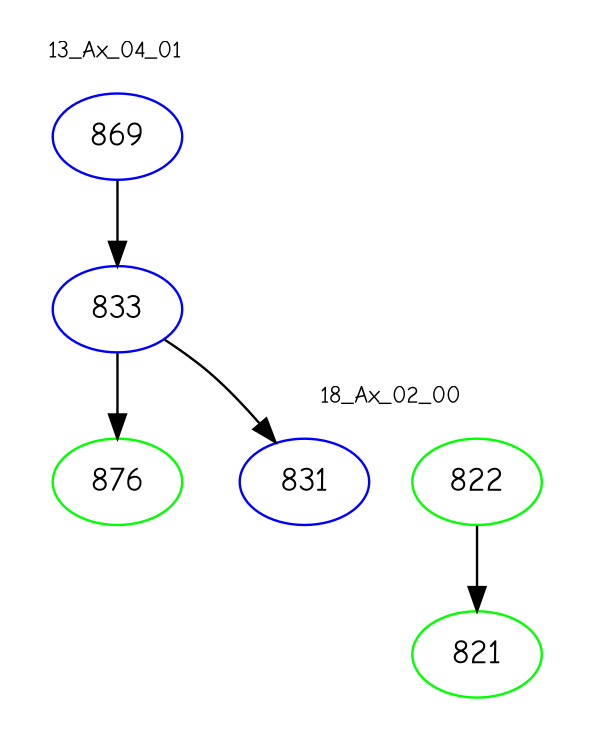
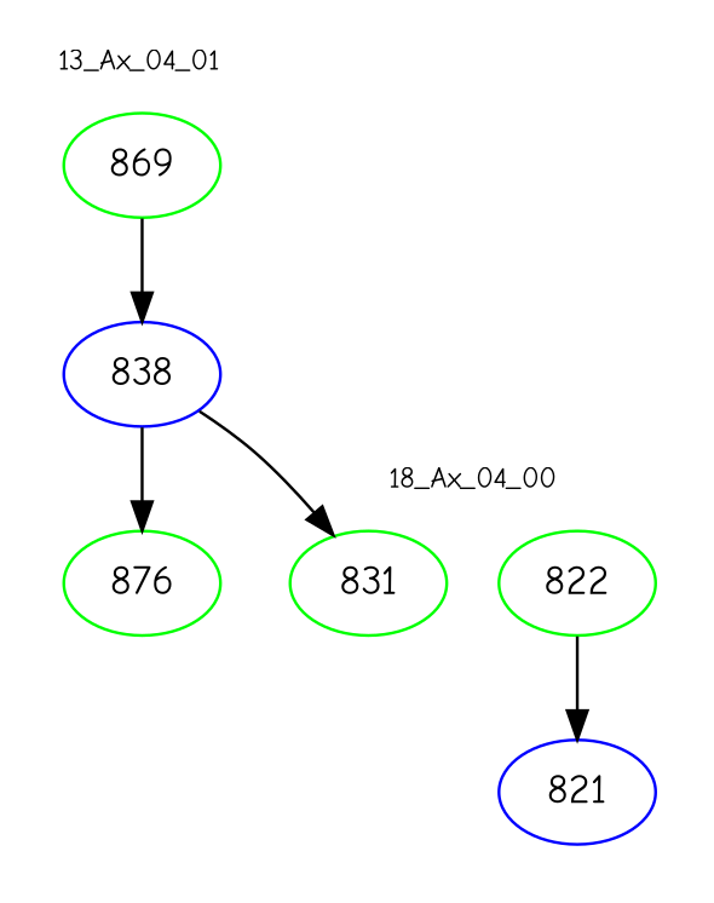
  digraph {
    fontname="Comic Neue"
    node [color=green fontname="Comic Neue"]
    edge [color=black fontname="Comic Neue"]
-   n1 [color=blue label=869]
-   n2 [color=blue label=833]
+   n1 [label=869]
+   n2 [color=blue label=838]
    n3 [label=876]
    n4 [label=822]
-   n5 [label=821]
-   n6 [color=blue label=831]
+   n5 [color=blue label=821]
+   n6 [label=831]
    subgraph cluster_1 {
      color=white
      fontsize=10
      label="13_Ax_04_01"
      n1
      n2
      n3
    }
    subgraph cluster_2 {
      color=white
      fontsize=10
-     label="18_Ax_02_00"
+     label="18_Ax_04_00"
      n4
      n5
      n6
    }
    n1 -> n2
    n2 -> n3
    n2 -> n6
    n4 -> n5
  }
